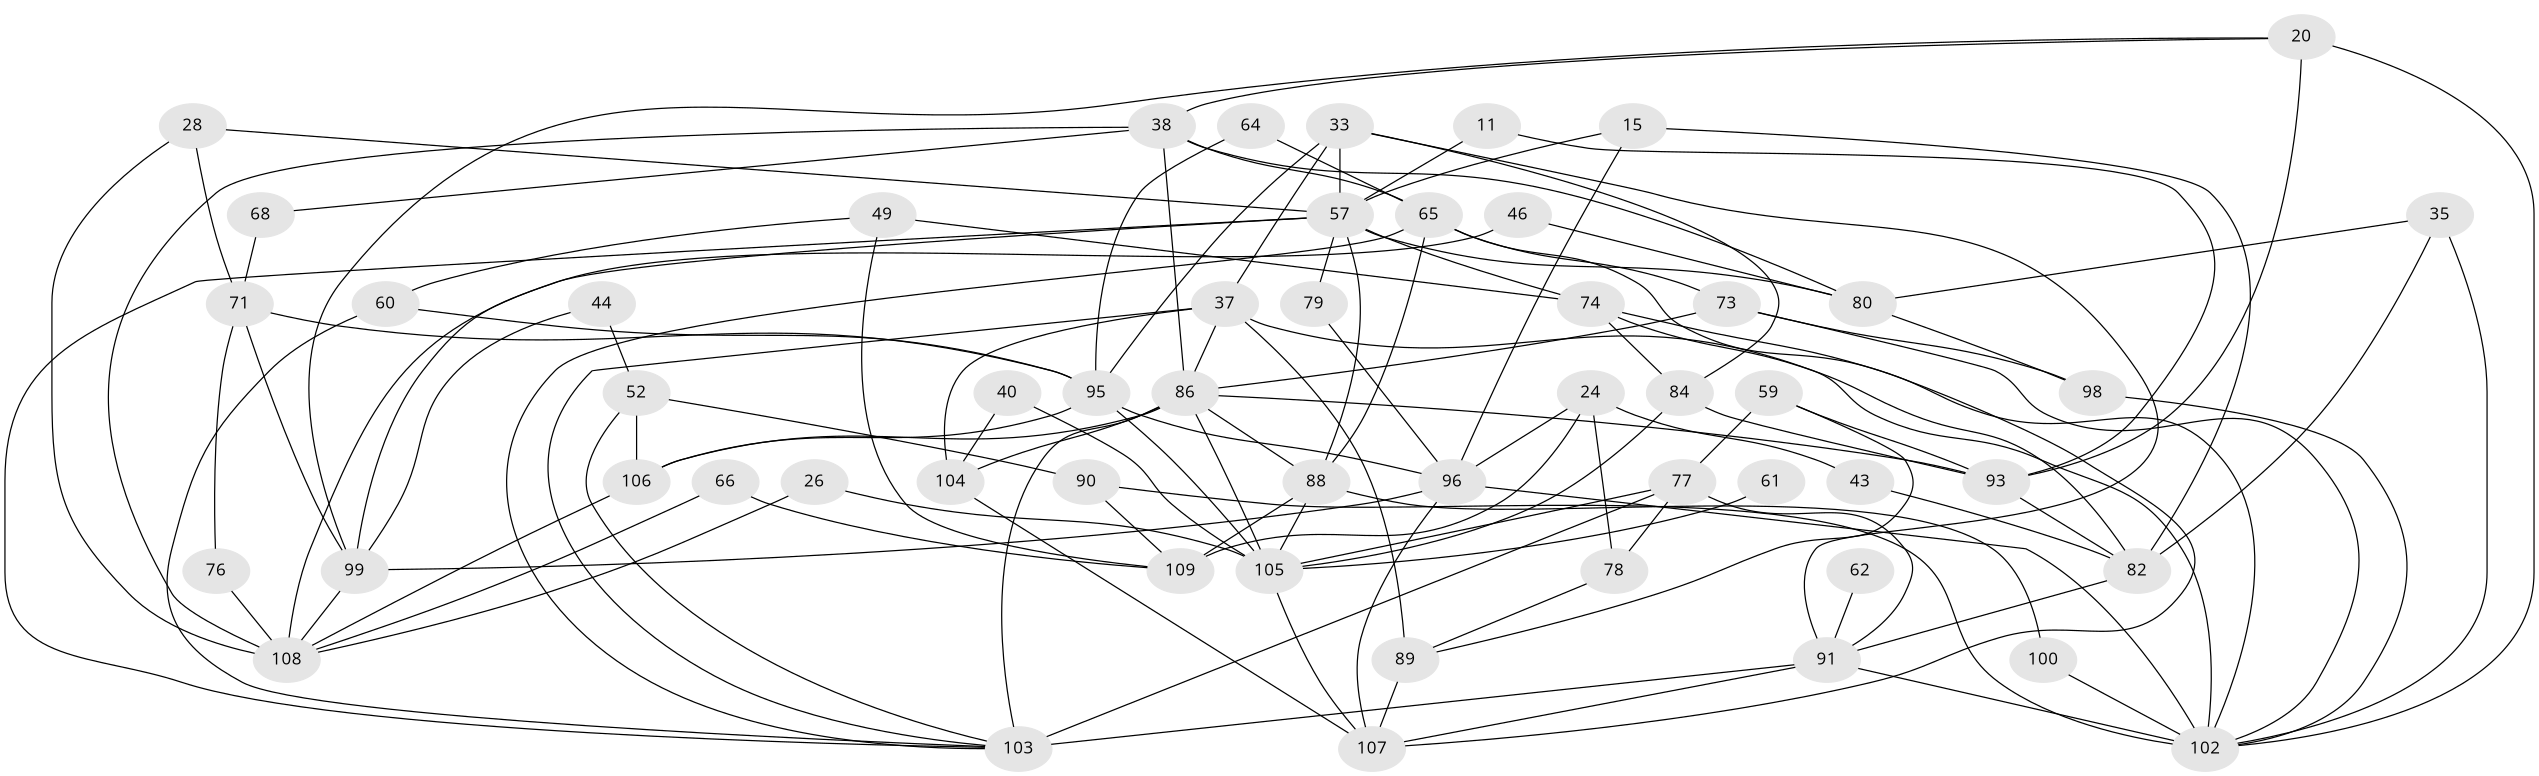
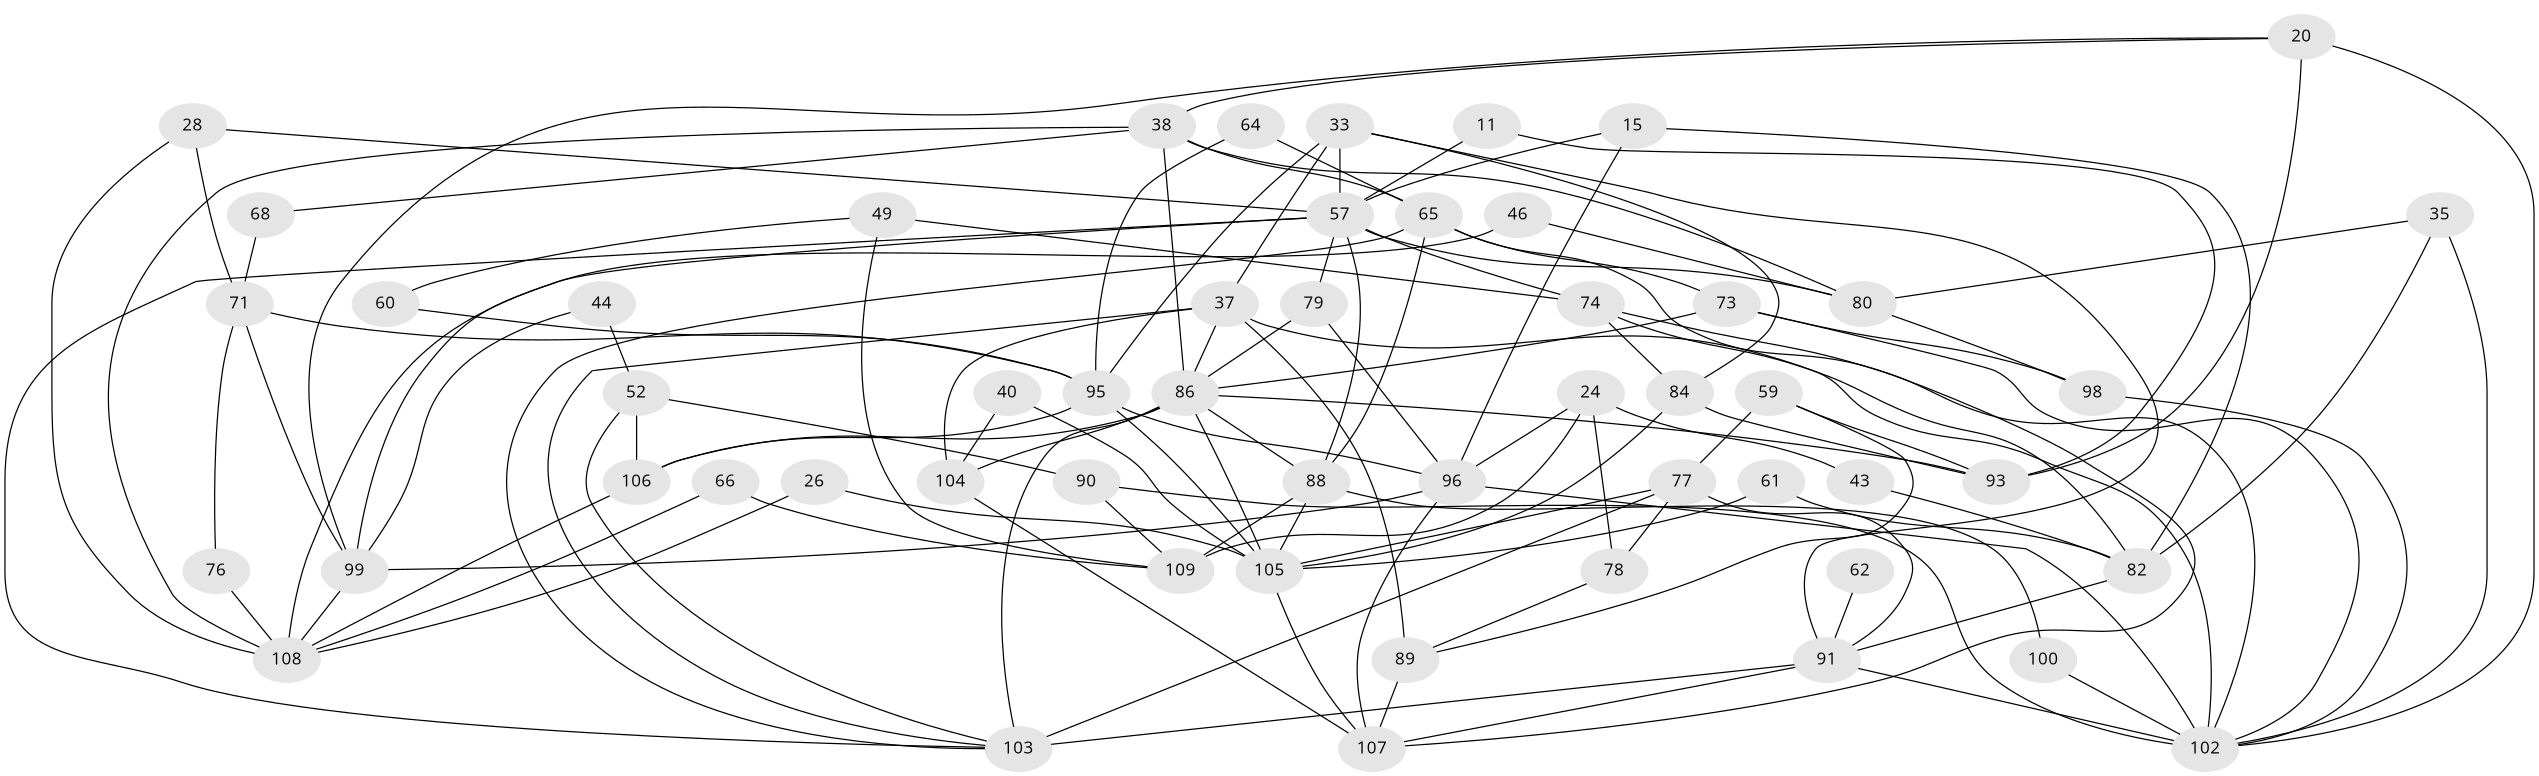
  graph {
    fontname="Open Sans"
    node [color=gray90 fontname="Open Sans" style=filled]
    edge [fontname="Open Sans"]
    57 [super="+56+36"]
    99 [super="+94"]
    80 [super="+19"]
    103 [super="+34+83"]
    74 [super="+51+5"]
    79
    88 [super="+54+58"]
    11
    93 [super="+27"]
    15
    82
    96 [super="+92"]
    91 [super="+67+18"]
    102 [super="+10+97"]
    107 [super="+22"]
    38 [super="+31"]
    108 [super="+55"]
    86 [super="+30+41+53"]
    65 [super="+48"]
    68
    20
    43 [super="+21"]
    24
    78
    109 [super="+29"]
    89 [super="+75"]
    105 [super="+101+81"]
    26
    28
    71 [super="+70"]
    95 [super="+39+85"]
    76
    37 [super="+12"]
    104 [super="+13"]
    33
    84 [super="+42+25"]
    77 [super="+72"]
    106 [super="+2+87"]
    98
    35
    73
    40 [super="+17"]
    44
    52
    90
    46
    49
    60
    100
    59
    61
    62
    64
    66
    57 -- 99 [weight=2]
    57 -- 80 [weight=2]
    57 -- 103
    57 -- 74
    57 -- 79
    57 -- 88
    99 -- 108
    80 -- 98
    74 -- 82
    74 -- 102
    74 -- 84
    79 -- 96
+   79 -- 86
    88 -- 109
    88 -- 105
    88 -- 100
    11 -- 57
    11 -- 93
    15 -- 57
    15 -- 82
    15 -- 96
    82 -- 91
    96 -- 99
    96 -- 102
    96 -- 107
    91 -- 103 [weight=3]
    91 -- 102 [weight=2]
    91 -- 107
    38 -- 80 [weight=2]
    38 -- 108
    38 -- 86
    38 -- 65
    38 -- 68
    86 -- 103 [weight=3]
    86 -- 88
    86 -- 93
    86 -- 105
    86 -- 104 [weight=2]
    86 -- 106 [weight=2]
    65 -- 103
    65 -- 88 [weight=2]
    65 -- 107
    65 -- 73
    68 -- 71
    20 -- 99
    20 -- 93 [weight=2]
    20 -- 102
    20 -- 38
    43 -- 82 [weight=2]
    24 -- 96
    24 -- 43
    24 -- 78
    24 -- 109 [weight=2]
    78 -- 89
    89 -- 107
    105 -- 107
    26 -- 108
    26 -- 105
    28 -- 57 [weight=2]
    28 -- 108 [weight=2]
    28 -- 71 [weight=2]
    71 -- 99 [weight=2]
    71 -- 95 [weight=3]
    71 -- 76
    95 -- 96 [weight=2]
    95 -- 105 [weight=3]
    95 -- 106
    76 -- 108
    37 -- 103
    37 -- 102 [weight=2]
    37 -- 86 [weight=2]
    37 -- 89 [weight=2]
    37 -- 104
    104 -- 107
    33 -- 57 [weight=2]
    33 -- 91 [weight=2]
    33 -- 95
    33 -- 37 [weight=2]
    33 -- 84
    84 -- 93 [weight=2]
    84 -- 105 [weight=3]
    77 -- 103
    77 -- 91
    77 -- 78
    77 -- 105 [weight=2]
    106 -- 108
    98 -- 102
    35 -- 80
    35 -- 82
    35 -- 102
    73 -- 102 [weight=2]
    73 -- 86
    73 -- 98
    40 -- 105
    40 -- 104 [weight=2]
    44 -- 99
    44 -- 52
    52 -- 103
    52 -- 106 [weight=2]
    52 -- 90
    90 -- 102
    90 -- 109
    46 -- 80
    46 -- 108
    49 -- 74
    49 -- 109 [weight=2]
    49 -- 60
-   60 -- 103
    60 -- 95
    100 -- 102
    59 -- 93
    59 -- 89
    59 -- 77
-   93 -- 82
+   61 -- 82
    61 -- 105
    62 -- 91 [weight=2]
    64 -- 65
    64 -- 95
    66 -- 108
    66 -- 109
  }
